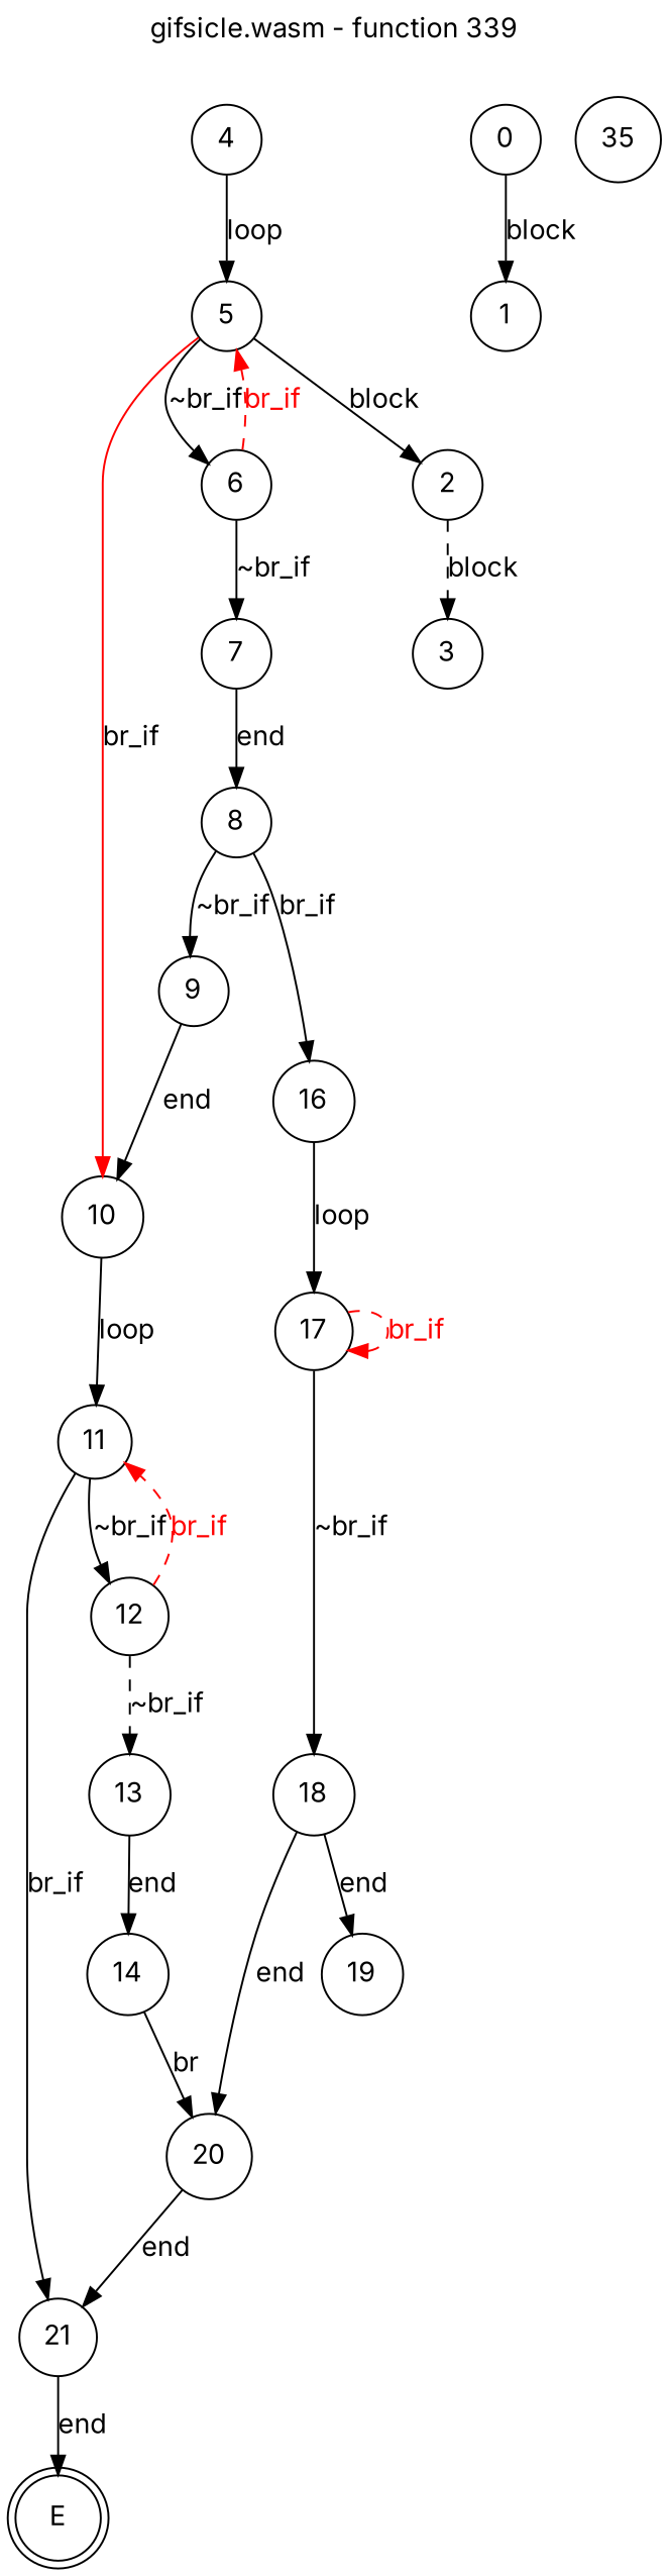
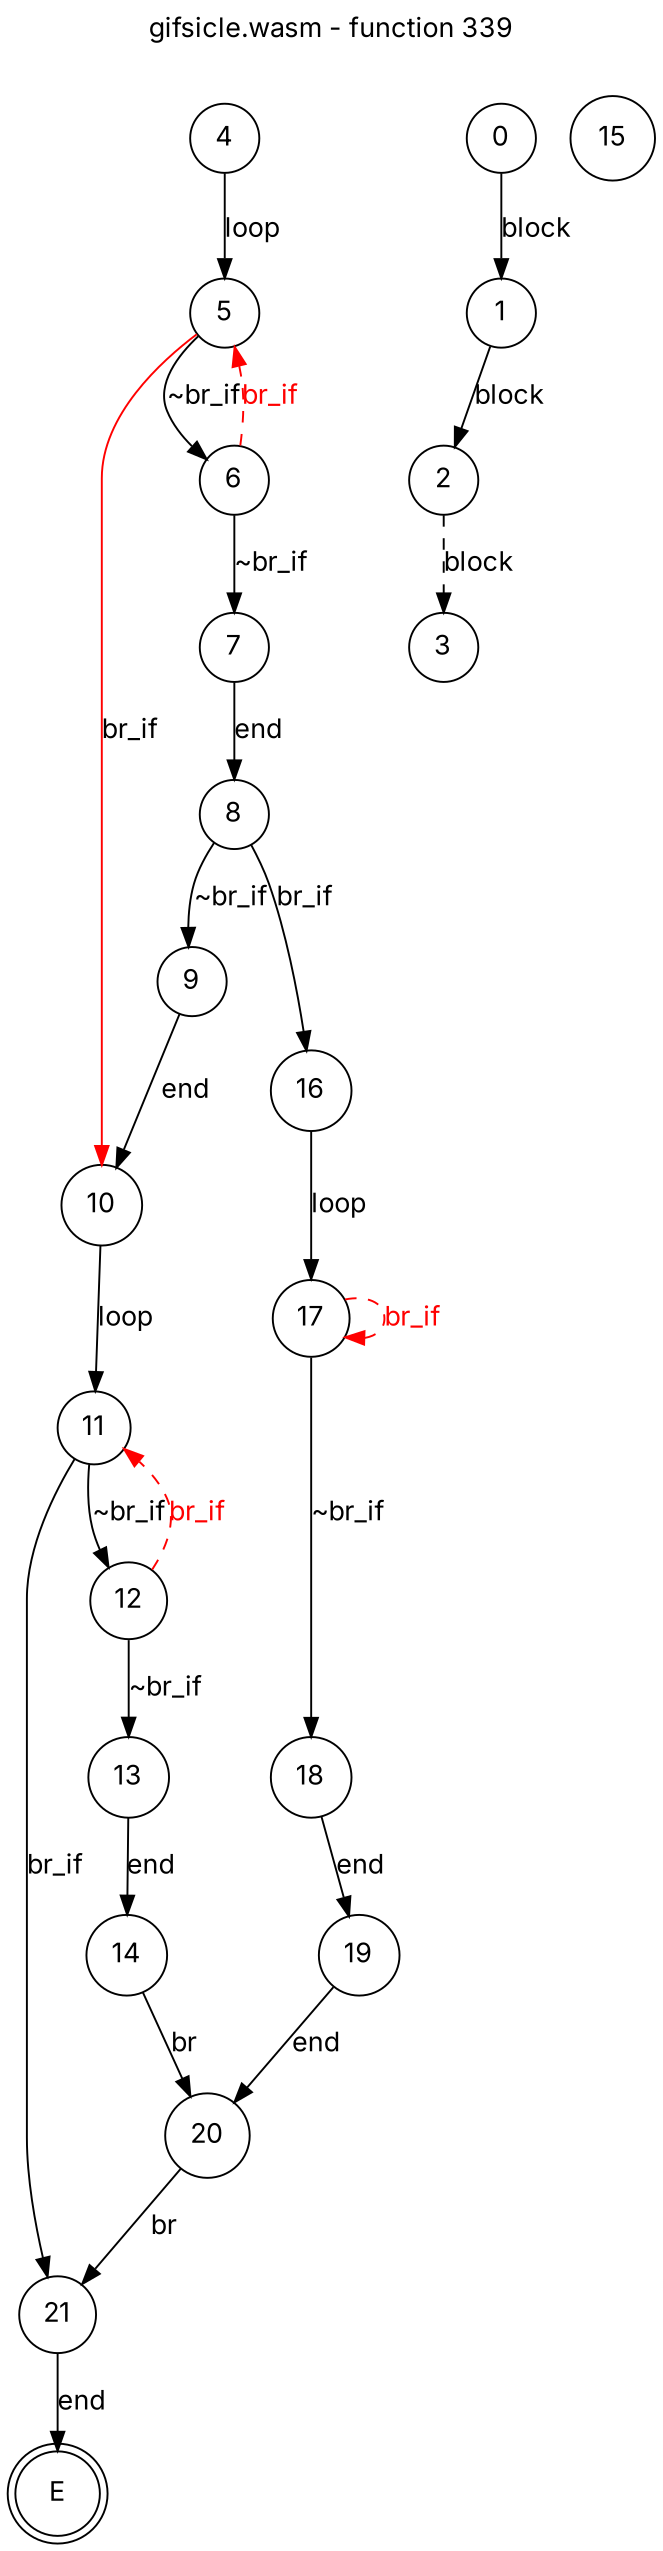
  digraph {
    fontname=Inter
    label="gifsicle.wasm - function 339"
    labelfontcolor=black
    labelfontname=Helvetica
    labelfontsize=16
    labelloc=t
    node [fontname=Inter shape=circle fontcolor=black]
    edge [fontname=Inter]
    E [shape=doublecircle fontcolor=""]
    n2 [label=0]
    n3 [label=1]
    n4 [label=2]
    n5 [label=3]
    n6 [label=4]
    n7 [label=5]
    n8 [label=6]
    n9 [label=10]
    n10 [label=7]
    n11 [label=11]
    n12 [label=8]
    n13 [label=9]
    n14 [label=16]
    n15 [label=17]
    n16 [label=12]
    n17 [label=21]
    n18 [label=13]
    n19 [label=14]
    n20 [label=20]
-   n21 [label=35]
+   n21 [label=15]
    n22 [label=18]
    n23 [label=19]
    n2 -> n3 [label=block]
-   n7 -> n4 [label=block]
+   n3 -> n4 [label=block]
    n4 -> n5 [label=block style=dashed]
    n6 -> n7 [label=loop]
    n7 -> n8 [label="~br_if"]
    n7 -> n9 [color=red label=br_if]
    n8 -> n7 [color=red fontcolor=red label=br_if style=dashed]
    n8 -> n10 [label="~br_if"]
    n9 -> n11 [label=loop]
    n10 -> n12 [label=end]
    n11 -> n16 [label="~br_if"]
    n11 -> n17 [label=br_if]
    n12 -> n13 [label="~br_if"]
    n12 -> n14 [label=br_if]
    n13 -> n9 [label=end]
    n14 -> n15 [label=loop]
    n15 -> n15 [color=red fontcolor=red label=br_if style=dashed]
    n15 -> n22 [label="~br_if"]
    n16 -> n11 [color=red fontcolor=red label=br_if style=dashed]
-   n16 -> n18 [label="~br_if" style=dashed]
+   n16 -> n18 [label="~br_if"]
    n17 -> E [label=end]
    n18 -> n19 [label=end]
    n19 -> n20 [label=br]
-   n20 -> n17 [label=end]
+   n20 -> n17 [label=br]
    n22 -> n23 [label=end]
-   n22 -> n20 [label=end]
+   n23 -> n20 [label=end]
  }
